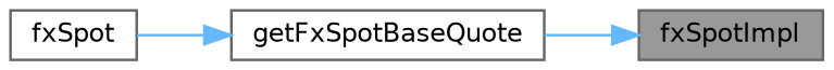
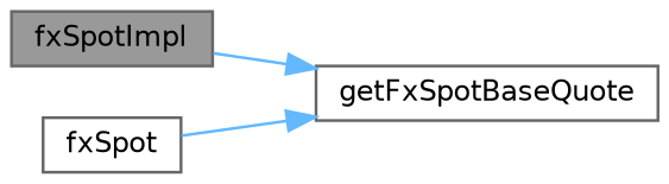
  digraph {
    rankdir=RL
    node [color=grey40 fillcolor=white fontname=Helvetica fontsize=10 shape=box style=filled]
    edge [color=steelblue1 dir=back fontname=Helvetica fontsize=10 labelfontname=Helvetica labelfontsize=10 style=solid]
    n1 [color=gray40 fillcolor=grey60 fontcolor=black height=0.2 label=fxSpotImpl width=0.4]
    n2 [height=0.2 label=getFxSpotBaseQuote width=0.4]
    n3 [height=0.2 label=fxSpot width=0.4]
-   n1 -> n2
+   n2 -> n1
    n2 -> n3
  }
